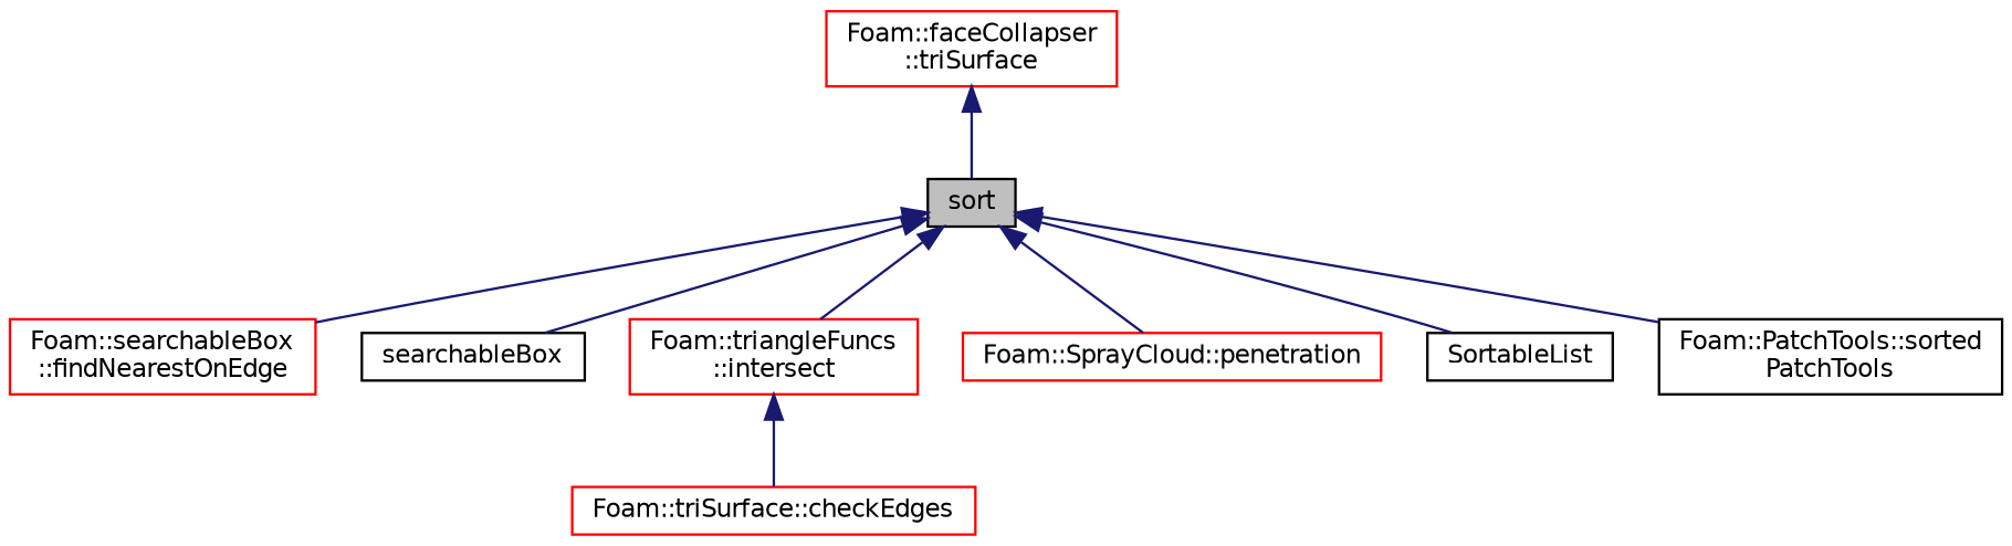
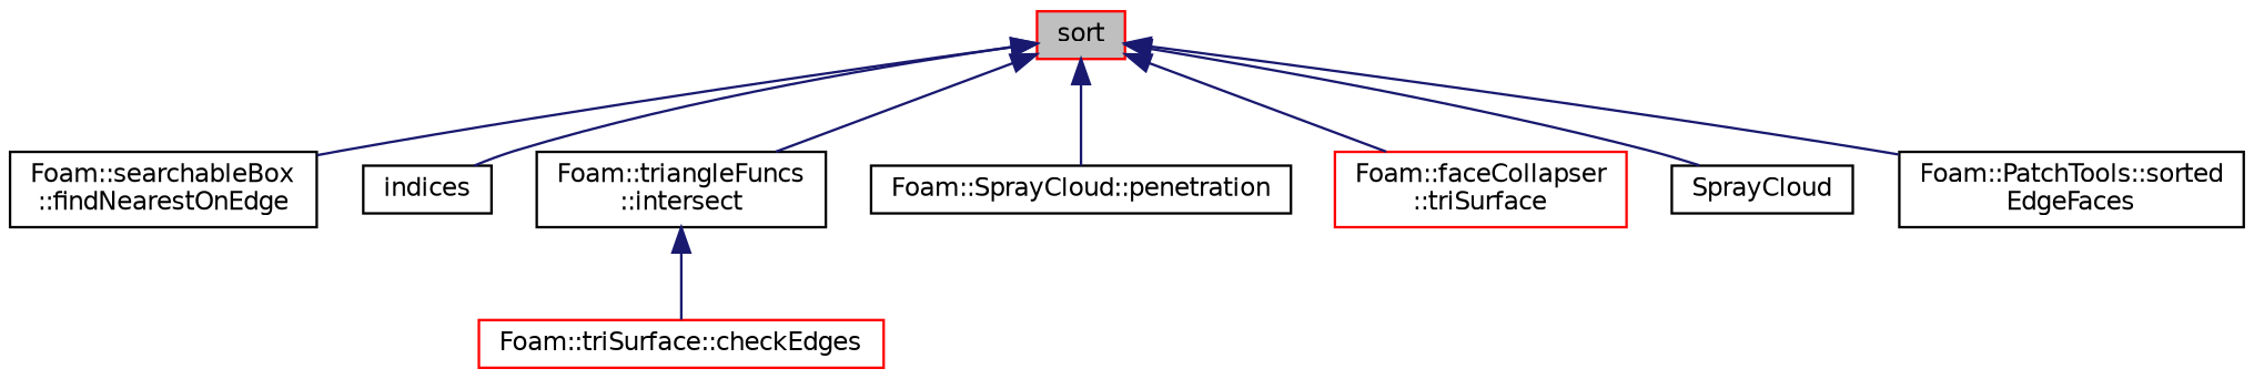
  digraph {
    fontname="DejaVu Sans"
    rankdir=TB
    node [color=black fontname="DejaVu Sans" fontsize=10 shape=record]
    edge [color=midnightblue dir=back fontname="DejaVu Sans" fontsize=10 labelfontname=Helvetica labelfontsize=10 style=solid]
-   n1 [fillcolor=grey75 fontcolor=black height=0.2 label=sort style=filled width=0.4]
-   n2 [color=red height=0.2 label="Foam::searchableBox\l::findNearestOnEdge" width=0.4]
-   n3 [height=0.2 label=searchableBox width=0.4]
-   n4 [color=red height=0.2 label="Foam::triangleFuncs\l::intersect" width=0.4]
-   n5 [color=red height=0.2 label="Foam::SprayCloud::penetration" width=0.4]
+   n1 [color=red fillcolor=grey75 fontcolor=black height=0.2 label=sort style=filled width=0.4]
+   n2 [height=0.2 label="Foam::searchableBox\l::findNearestOnEdge" width=0.4]
+   n3 [height=0.2 label=indices width=0.4]
+   n4 [height=0.2 label="Foam::triangleFuncs\l::intersect" width=0.4]
+   n5 [height=0.2 label="Foam::SprayCloud::penetration" width=0.4]
    n6 [color=red height=0.2 label="Foam::faceCollapser\l::triSurface" width=0.4]
-   n7 [height=0.2 label=SortableList width=0.4]
-   n8 [height=0.2 label="Foam::PatchTools::sorted\lPatchTools" width=0.4]
+   n7 [height=0.2 label=SprayCloud width=0.4]
+   n8 [height=0.2 label="Foam::PatchTools::sorted\lEdgeFaces" width=0.4]
    n9 [color=red height=0.2 label="Foam::triSurface::checkEdges" width=0.4]
    n1 -> n2
    n1 -> n3
    n1 -> n4
    n1 -> n5
-   n6 -> n1
+   n1 -> n6
    n1 -> n7
    n1 -> n8
    n4 -> n9
  }
